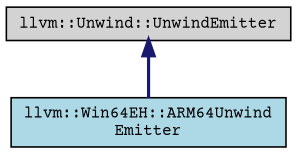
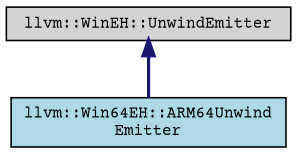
  digraph {
    fontname="Courier Prime"
    node [color=black fontname="Courier Prime" fontsize=10 shape=record style=filled]
    n1 [fillcolor=lightblue fontcolor=black height=0.2 label="llvm::Win64EH::ARM64Unwind\lEmitter" width=0.4]
-   n2 [height=0.2 label="llvm::Unwind::UnwindEmitter" width=0.4 fillcolor=lightgrey]
+   n2 [height=0.2 label="llvm::WinEH::UnwindEmitter" width=0.4 fillcolor=lightgrey]
    n2 -> n1 [color=midnightblue dir=back fontname="Courier Prime" fontsize=10 labelfontname=Helvetica labelfontsize=10 style=bold]
  }
